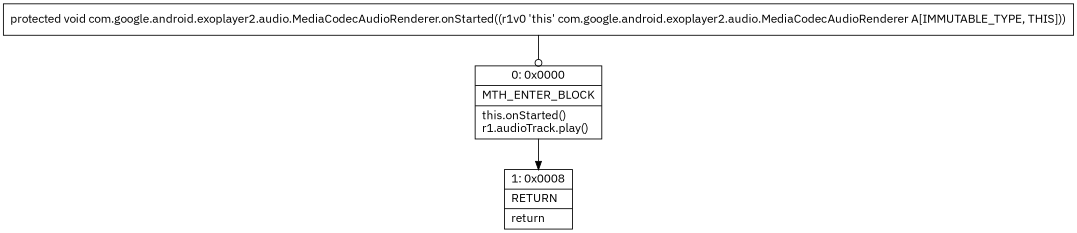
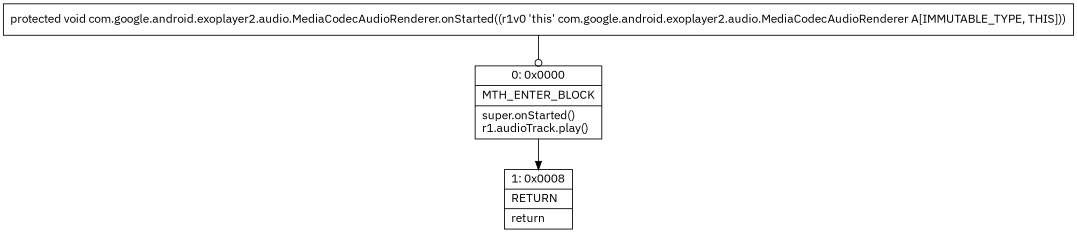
  digraph {
    fontname="IBM Plex Sans"
    node [shape=record fontname="IBM Plex Sans"]
    edge [fontname="IBM Plex Sans"]
-   n1 [label="{0\:\ 0x0000|MTH_ENTER_BLOCK\l|this.onStarted()\lr1.audioTrack.play()\l}"]
+   n1 [label="{0\:\ 0x0000|MTH_ENTER_BLOCK\l|super.onStarted()\lr1.audioTrack.play()\l}"]
    n2 [label="{1\:\ 0x0008|RETURN\l|return\l}"]
    n3 [label="{protected void com.google.android.exoplayer2.audio.MediaCodecAudioRenderer.onStarted((r1v0 'this' com.google.android.exoplayer2.audio.MediaCodecAudioRenderer A[IMMUTABLE_TYPE, THIS])) }"]
    n1 -> n2 [arrowhead=normal]
    n3 -> n1 [arrowhead=odot]
  }
